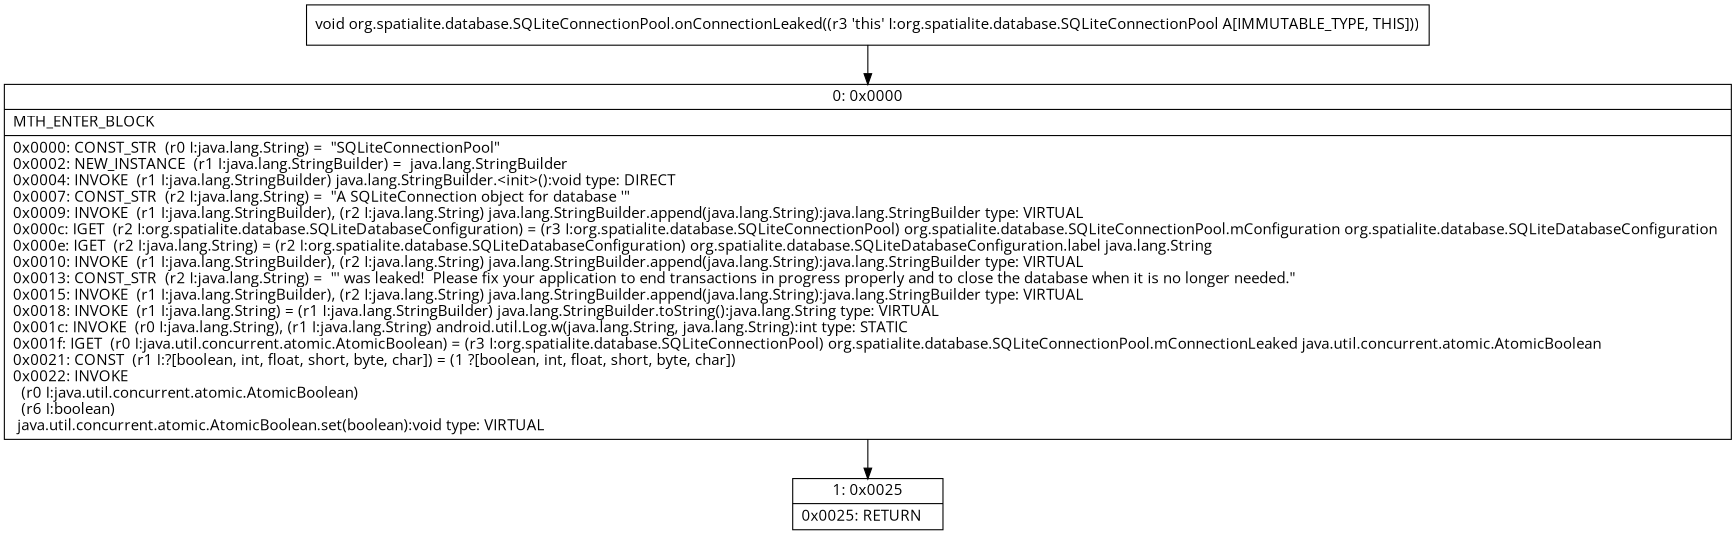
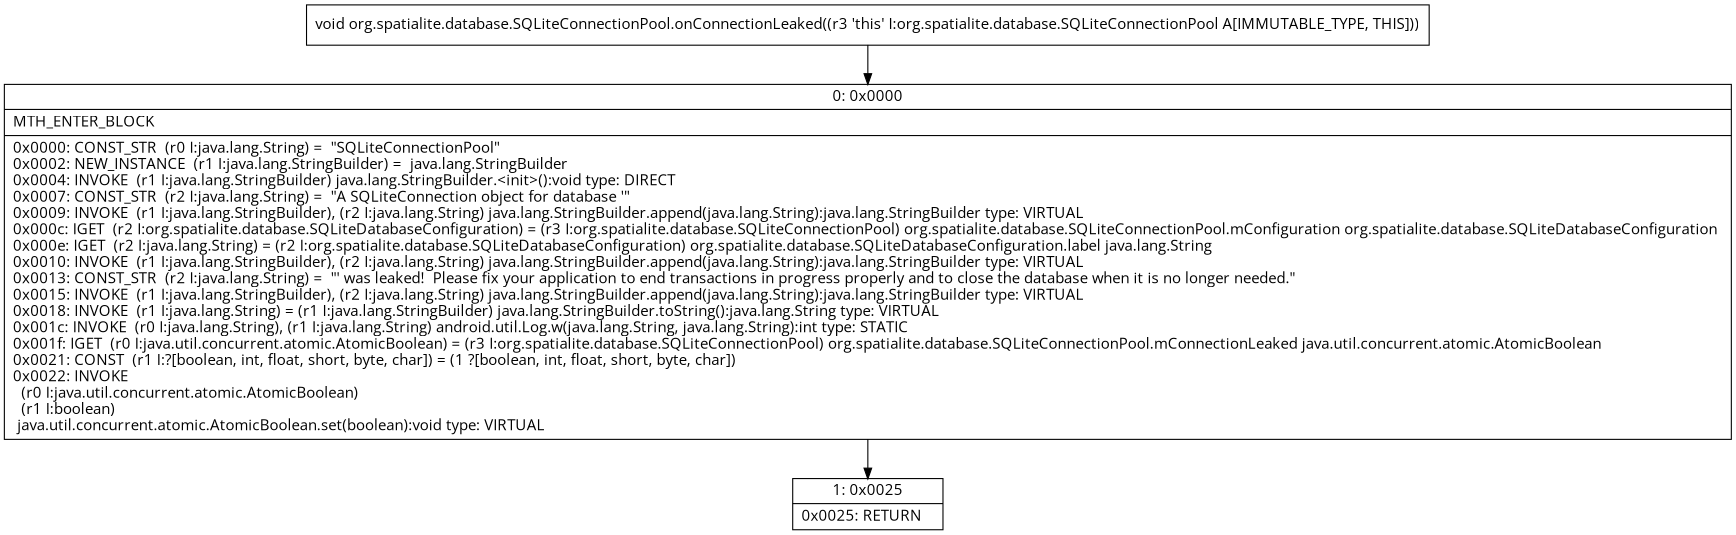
  digraph {
    fontname="Open Sans"
    node [shape=record fontname="Open Sans"]
    edge [fontname="Open Sans"]
-   n1 [label="{0\:\ 0x0000|MTH_ENTER_BLOCK\l|0x0000: CONST_STR  (r0 I:java.lang.String) =  \"SQLiteConnectionPool\" \l0x0002: NEW_INSTANCE  (r1 I:java.lang.StringBuilder) =  java.lang.StringBuilder \l0x0004: INVOKE  (r1 I:java.lang.StringBuilder) java.lang.StringBuilder.\<init\>():void type: DIRECT \l0x0007: CONST_STR  (r2 I:java.lang.String) =  \"A SQLiteConnection object for database '\" \l0x0009: INVOKE  (r1 I:java.lang.StringBuilder), (r2 I:java.lang.String) java.lang.StringBuilder.append(java.lang.String):java.lang.StringBuilder type: VIRTUAL \l0x000c: IGET  (r2 I:org.spatialite.database.SQLiteDatabaseConfiguration) = (r3 I:org.spatialite.database.SQLiteConnectionPool) org.spatialite.database.SQLiteConnectionPool.mConfiguration org.spatialite.database.SQLiteDatabaseConfiguration \l0x000e: IGET  (r2 I:java.lang.String) = (r2 I:org.spatialite.database.SQLiteDatabaseConfiguration) org.spatialite.database.SQLiteDatabaseConfiguration.label java.lang.String \l0x0010: INVOKE  (r1 I:java.lang.StringBuilder), (r2 I:java.lang.String) java.lang.StringBuilder.append(java.lang.String):java.lang.StringBuilder type: VIRTUAL \l0x0013: CONST_STR  (r2 I:java.lang.String) =  \"' was leaked!  Please fix your application to end transactions in progress properly and to close the database when it is no longer needed.\" \l0x0015: INVOKE  (r1 I:java.lang.StringBuilder), (r2 I:java.lang.String) java.lang.StringBuilder.append(java.lang.String):java.lang.StringBuilder type: VIRTUAL \l0x0018: INVOKE  (r1 I:java.lang.String) = (r1 I:java.lang.StringBuilder) java.lang.StringBuilder.toString():java.lang.String type: VIRTUAL \l0x001c: INVOKE  (r0 I:java.lang.String), (r1 I:java.lang.String) android.util.Log.w(java.lang.String, java.lang.String):int type: STATIC \l0x001f: IGET  (r0 I:java.util.concurrent.atomic.AtomicBoolean) = (r3 I:org.spatialite.database.SQLiteConnectionPool) org.spatialite.database.SQLiteConnectionPool.mConnectionLeaked java.util.concurrent.atomic.AtomicBoolean \l0x0021: CONST  (r1 I:?[boolean, int, float, short, byte, char]) = (1 ?[boolean, int, float, short, byte, char]) \l0x0022: INVOKE  \l  (r0 I:java.util.concurrent.atomic.AtomicBoolean)\l  (r6 I:boolean)\l java.util.concurrent.atomic.AtomicBoolean.set(boolean):void type: VIRTUAL \l}"]
+   n1 [label="{0\:\ 0x0000|MTH_ENTER_BLOCK\l|0x0000: CONST_STR  (r0 I:java.lang.String) =  \"SQLiteConnectionPool\" \l0x0002: NEW_INSTANCE  (r1 I:java.lang.StringBuilder) =  java.lang.StringBuilder \l0x0004: INVOKE  (r1 I:java.lang.StringBuilder) java.lang.StringBuilder.\<init\>():void type: DIRECT \l0x0007: CONST_STR  (r2 I:java.lang.String) =  \"A SQLiteConnection object for database '\" \l0x0009: INVOKE  (r1 I:java.lang.StringBuilder), (r2 I:java.lang.String) java.lang.StringBuilder.append(java.lang.String):java.lang.StringBuilder type: VIRTUAL \l0x000c: IGET  (r2 I:org.spatialite.database.SQLiteDatabaseConfiguration) = (r3 I:org.spatialite.database.SQLiteConnectionPool) org.spatialite.database.SQLiteConnectionPool.mConfiguration org.spatialite.database.SQLiteDatabaseConfiguration \l0x000e: IGET  (r2 I:java.lang.String) = (r2 I:org.spatialite.database.SQLiteDatabaseConfiguration) org.spatialite.database.SQLiteDatabaseConfiguration.label java.lang.String \l0x0010: INVOKE  (r1 I:java.lang.StringBuilder), (r2 I:java.lang.String) java.lang.StringBuilder.append(java.lang.String):java.lang.StringBuilder type: VIRTUAL \l0x0013: CONST_STR  (r2 I:java.lang.String) =  \"' was leaked!  Please fix your application to end transactions in progress properly and to close the database when it is no longer needed.\" \l0x0015: INVOKE  (r1 I:java.lang.StringBuilder), (r2 I:java.lang.String) java.lang.StringBuilder.append(java.lang.String):java.lang.StringBuilder type: VIRTUAL \l0x0018: INVOKE  (r1 I:java.lang.String) = (r1 I:java.lang.StringBuilder) java.lang.StringBuilder.toString():java.lang.String type: VIRTUAL \l0x001c: INVOKE  (r0 I:java.lang.String), (r1 I:java.lang.String) android.util.Log.w(java.lang.String, java.lang.String):int type: STATIC \l0x001f: IGET  (r0 I:java.util.concurrent.atomic.AtomicBoolean) = (r3 I:org.spatialite.database.SQLiteConnectionPool) org.spatialite.database.SQLiteConnectionPool.mConnectionLeaked java.util.concurrent.atomic.AtomicBoolean \l0x0021: CONST  (r1 I:?[boolean, int, float, short, byte, char]) = (1 ?[boolean, int, float, short, byte, char]) \l0x0022: INVOKE  \l  (r0 I:java.util.concurrent.atomic.AtomicBoolean)\l  (r1 I:boolean)\l java.util.concurrent.atomic.AtomicBoolean.set(boolean):void type: VIRTUAL \l}"]
    n2 [label="{1\:\ 0x0025|0x0025: RETURN   \l}"]
    n3 [label="{void org.spatialite.database.SQLiteConnectionPool.onConnectionLeaked((r3 'this' I:org.spatialite.database.SQLiteConnectionPool A[IMMUTABLE_TYPE, THIS])) }"]
    n1 -> n2
    n3 -> n1
  }
